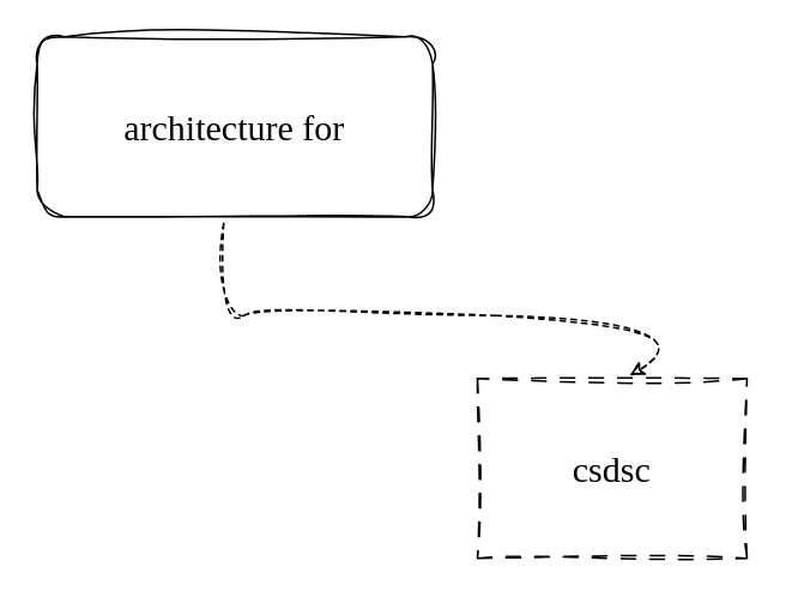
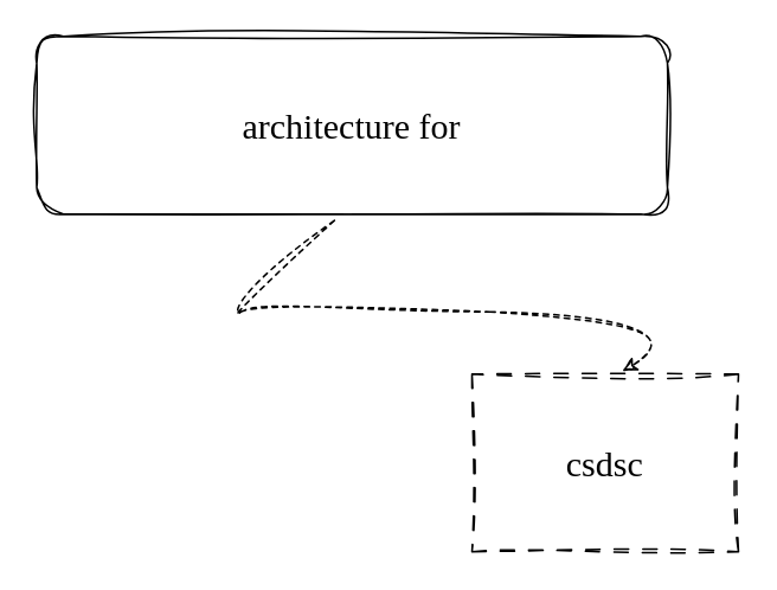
  <mxCell id="0" />
  <mxCell id="1" parent="0" />
- <mxCell id="2" value="architecture for" style="rounded=1;whiteSpace=wrap;html=1;sketch=1;hachureGap=4;jiggle=2;curveFitting=1;fontFamily=Architects Daughter;fontSource=https%3A%2F%2Ffonts.googleapis.com%2Fcss%3Ffamily%3DArchitects%2BDaughter;fontSize=20;" vertex="1" parent="1"><mxGeometry x="20" y="20" width="220" height="100" as="geometry" /></mxCell>
+ <mxCell id="2" value="architecture for" style="rounded=1;whiteSpace=wrap;html=1;sketch=1;hachureGap=4;jiggle=2;curveFitting=1;fontFamily=Architects Daughter;fontSource=https%3A%2F%2Ffonts.googleapis.com%2Fcss%3Ffamily%3DArchitects%2BDaughter;fontSize=20;" vertex="1" parent="1"><mxGeometry x="20" y="20" width="355" height="100" as="geometry" /></mxCell>
  <mxCell id="3" value="csdsc" style="rounded=0;whiteSpace=wrap;html=1;sketch=1;hachureGap=4;jiggle=2;curveFitting=1;fontFamily=Architects Daughter;fontSource=https%3A%2F%2Ffonts.googleapis.com%2Fcss%3Ffamily%3DArchitects%2BDaughter;fontSize=20;dashed=1;dashPattern=8 8;flipH=1;flipV=0;" vertex="1" parent="1"><mxGeometry x="265" y="210" width="150" height="100" as="geometry" /></mxCell>
  <mxCell id="4" value="" style="curved=1;endArrow=classic;html=1;sketch=1;hachureGap=4;jiggle=2;curveFitting=1;fontFamily=Architects Daughter;fontSource=https%3A%2F%2Ffonts.googleapis.com%2Fcss%3Ffamily%3DArchitects%2BDaughter;fontSize=16;exitX=0.472;exitY=1.036;exitDx=0;exitDy=0;exitPerimeter=0;entryX=0.436;entryY=-0.016;entryDx=0;entryDy=0;entryPerimeter=0;dashed=1;" edge="1" parent="1" source="2" target="3"><mxGeometry width="50" height="50" relative="1" as="geometry"><mxPoint x="180" y="190" as="sourcePoint" /><mxPoint x="240" y="130" as="targetPoint" /><Array as="points"><mxPoint x="120" y="180" /><mxPoint x="150" y="170" /><mxPoint x="400" y="180" /></Array></mxGeometry></mxCell>
